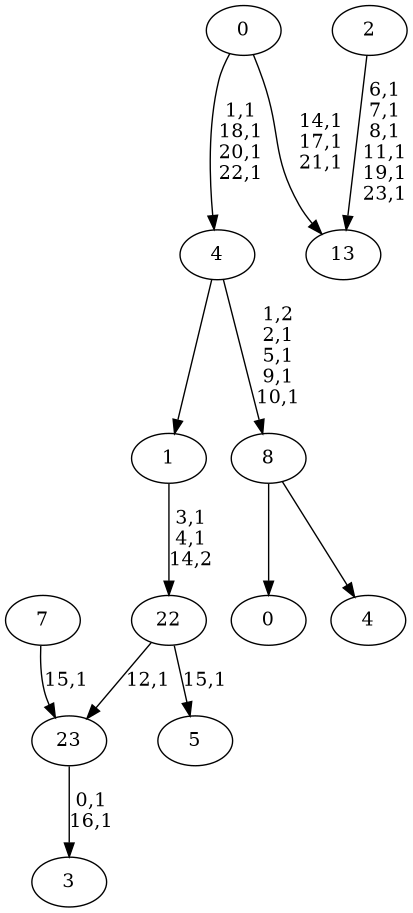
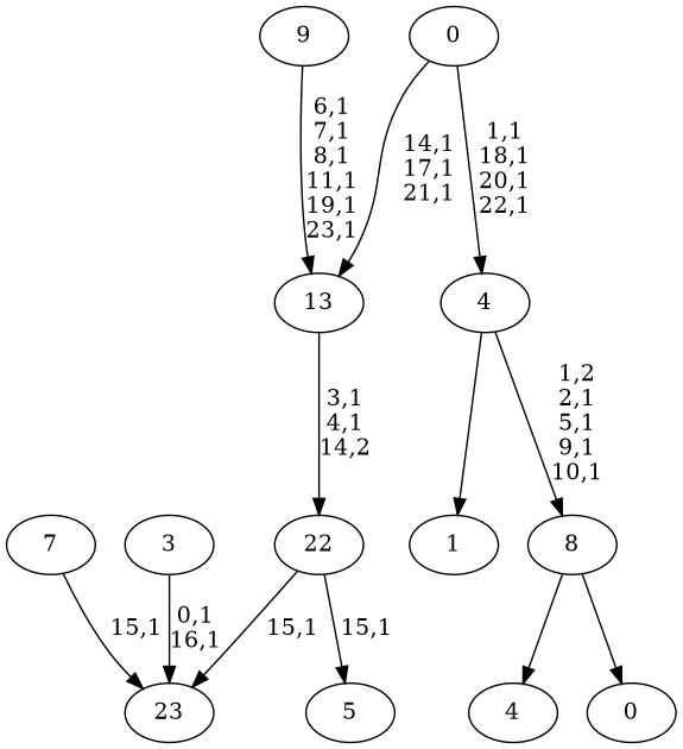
  digraph {
    n1 [label=7]
    23
    n3 [label=5]
    n4 [label=4]
    n5 [label=3]
    22
-   n7 [label=2]
+   n7 [label=9]
    13
    n9 [label=1]
    n10 [label=0]
    8
    4
    0
    n1 -> 23 [label="15,1"]
-   23 -> n5 [label="0,1\n16,1"]
-   22 -> 23 [label="12,1"]
+   n5 -> 23 [label="0,1\n16,1"]
+   22 -> 23 [label="15,1"]
    22 -> n3 [label="15,1"]
    n7 -> 13 [label="6,1\n7,1\n8,1\n11,1\n19,1\n23,1"]
-   n9 -> 22 [label="3,1\n4,1\n14,2"]
+   13 -> 22 [label="3,1\n4,1\n14,2"]
    8 -> n4
    8 -> n10
    4 -> n9
    4 -> 8 [label="1,2\n2,1\n5,1\n9,1\n10,1"]
    0 -> 13 [label="14,1\n17,1\n21,1"]
    0 -> 4 [label="1,1\n18,1\n20,1\n22,1"]
  }
